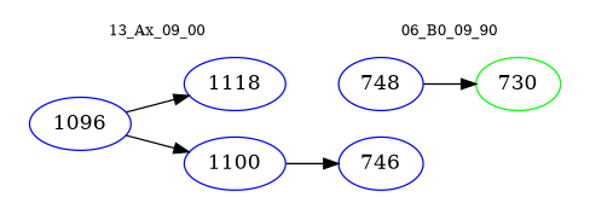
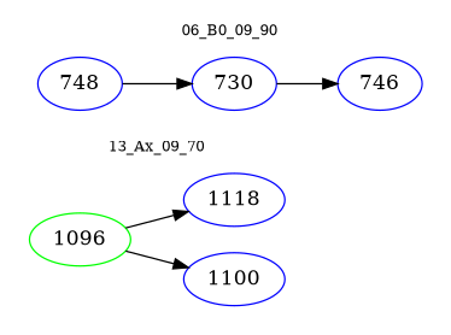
  digraph {
    rankdir=LR
    node [color=blue]
    edge [color=black]
    n1 [label=1100]
-   n2 [label=1096]
+   n2 [color=green label=1096]
    n3 [label=1118]
    n4 [label=748]
-   n5 [color=green label=730]
+   n5 [label=730]
    n6 [label=746]
    subgraph cluster_1 {
      color=white
      fontsize=10
-     label="13_Ax_09_00"
+     label="13_Ax_09_70"
      n1
      n2
      n3
    }
    subgraph cluster_2 {
      color=white
      fontsize=10
      label="06_B0_09_90"
      n4
      n5
      n6
    }
    n2 -> n1
    n2 -> n3
    n4 -> n5
-   n1 -> n6
+   n5 -> n6
  }
